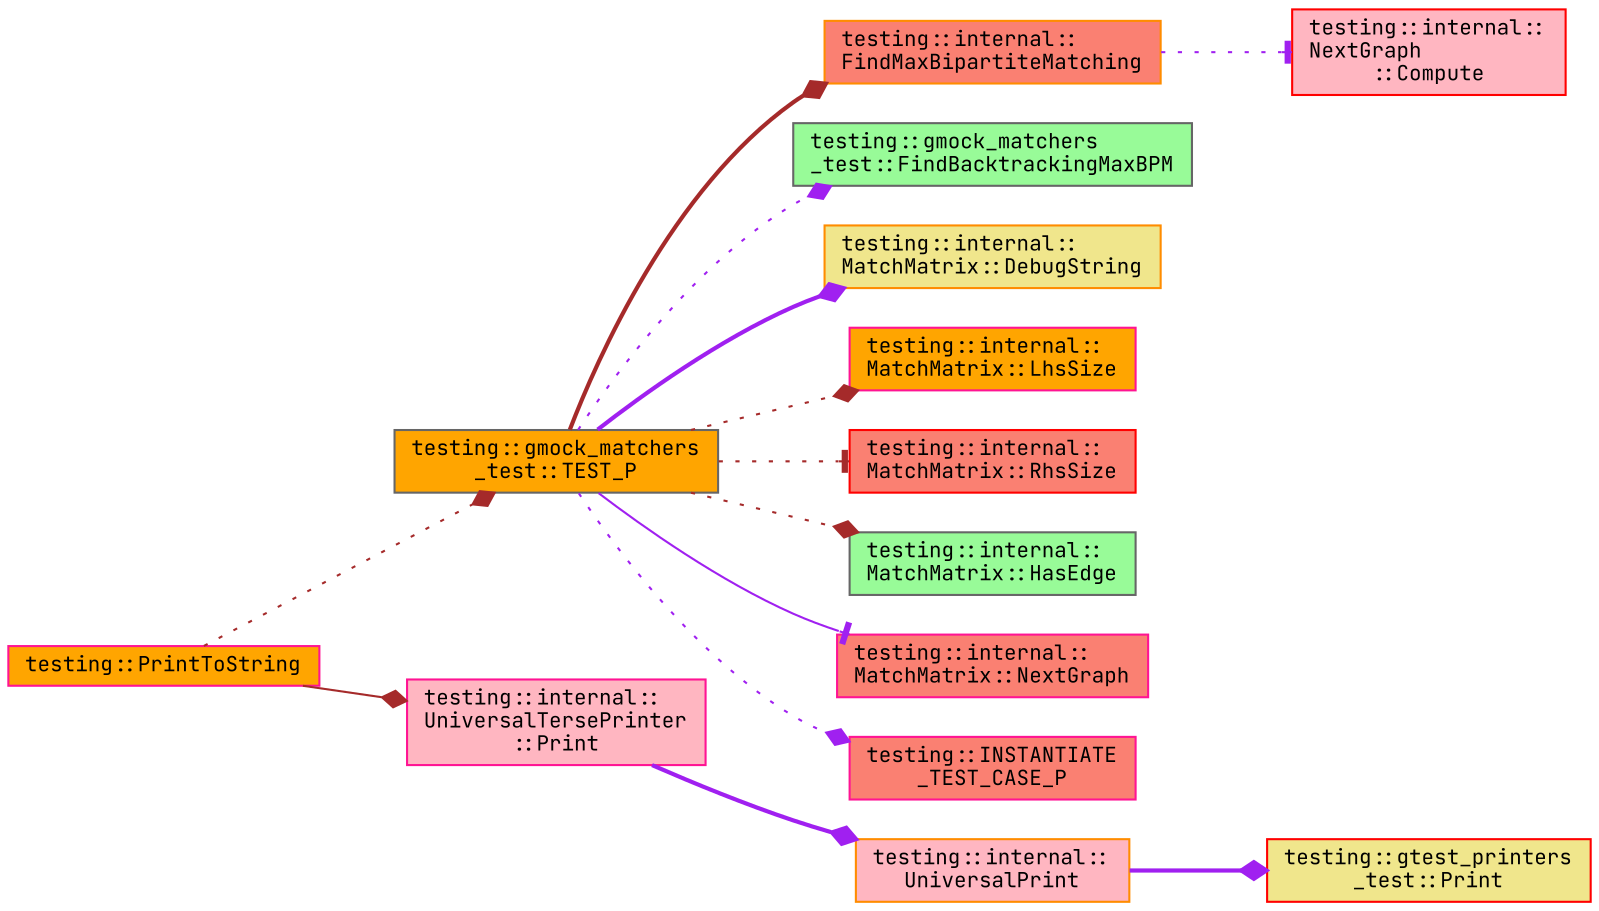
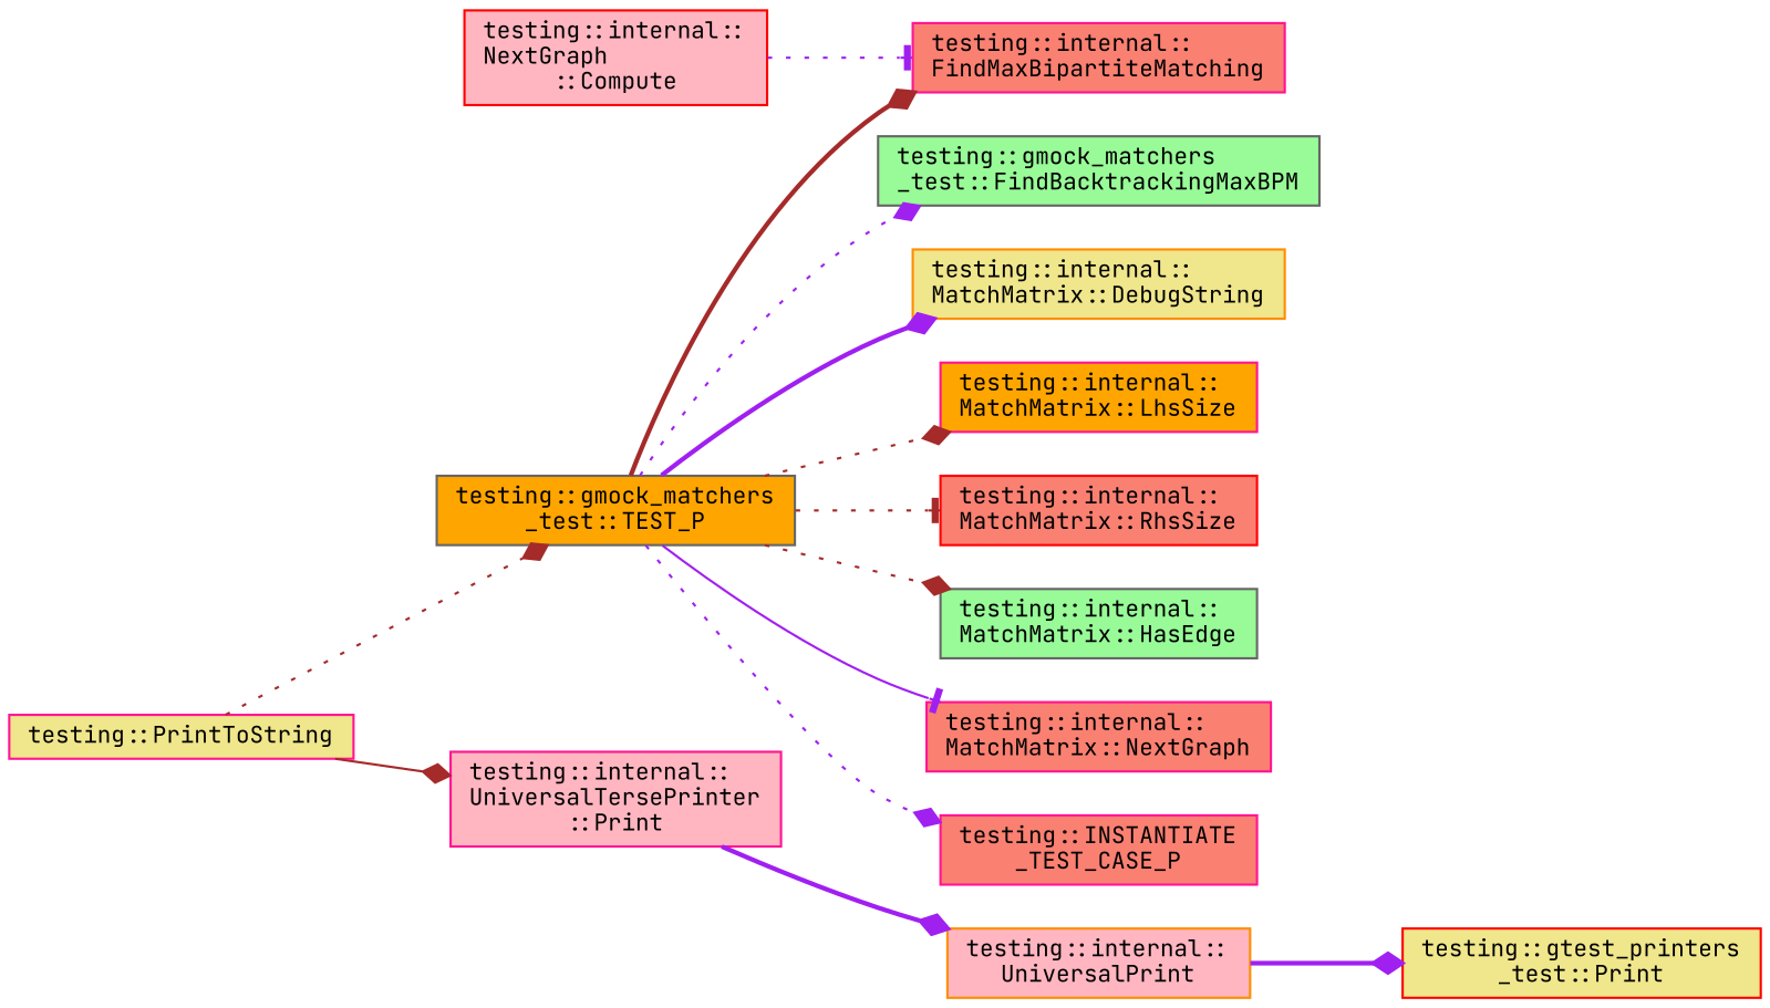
  digraph {
    fontname="JetBrains Mono"
    rankdir=LR
    node [color=deeppink fillcolor=salmon fontname="JetBrains Mono" fontsize=10 shape=record style=filled]
    edge [arrowhead=diamond color=purple fontname="JetBrains Mono" fontsize=10 labelfontname=Helvetica labelfontsize=10 style=dotted]
    n1 [color=gray40 fillcolor=orange fontcolor=black height=0.2 label="testing::gmock_matchers\l_test::TEST_P" width=0.4]
-   n2 [color=darkorange height=0.2 label="testing::internal::\lFindMaxBipartiteMatching" width=0.4]
+   n2 [height=0.2 label="testing::internal::\lFindMaxBipartiteMatching" width=0.4]
    n3 [color=gray40 fillcolor=palegreen height=0.2 label="testing::gmock_matchers\l_test::FindBacktrackingMaxBPM" width=0.4]
    n4 [color=darkorange fillcolor=khaki height=0.2 label="testing::internal::\lMatchMatrix::DebugString" width=0.4]
    n5 [fillcolor=orange height=0.2 label="testing::internal::\lMatchMatrix::LhsSize" width=0.4]
    n6 [color=red height=0.2 label="testing::internal::\lMatchMatrix::RhsSize" width=0.4]
    n7 [color=gray40 fillcolor=palegreen height=0.2 label="testing::internal::\lMatchMatrix::HasEdge" width=0.4]
    n8 [height=0.2 label="testing::internal::\lMatchMatrix::NextGraph" width=0.4]
    n9 [height=0.2 label="testing::INSTANTIATE\l_TEST_CASE_P" width=0.4]
    n10 [color=red fillcolor=lightpink height=0.2 label="testing::internal::\lNextGraph\l::Compute" width=0.4]
-   n11 [fillcolor=orange height=0.2 label="testing::PrintToString" width=0.4]
+   n11 [fillcolor=khaki height=0.2 label="testing::PrintToString" width=0.4]
    n12 [fillcolor=lightpink height=0.2 label="testing::internal::\lUniversalTersePrinter\l::Print" width=0.4]
    n13 [color=darkorange fillcolor=lightpink height=0.2 label="testing::internal::\lUniversalPrint" width=0.4]
    n14 [color=red fillcolor=khaki height=0.2 label="testing::gtest_printers\l_test::Print" width=0.4]
    n1 -> n2 [color=brown style=bold]
    n1 -> n3
    n1 -> n4 [style=bold]
    n1 -> n5 [color=brown]
    n1 -> n6 [arrowhead=tee color=brown]
    n1 -> n7 [color=brown]
    n1 -> n8 [arrowhead=tee style=solid]
    n1 -> n9
-   n2 -> n10 [arrowhead=tee]
+   n10 -> n2 [arrowhead=tee]
    n11 -> n1 [color=brown]
    n11 -> n12 [color=brown style=solid]
    n12 -> n13 [style=bold]
    n13 -> n14 [style=bold]
  }
